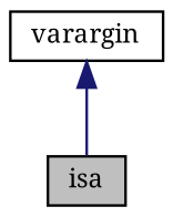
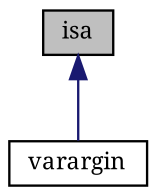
  digraph {
    rankdir=TB
    fontname="Noto Serif"
    node [color=black fontname="Noto Serif" fontsize=10 shape=record style=filled]
    n1 [fillcolor=grey75 fontcolor=black height=0.2 label=isa width=0.4]
    n2 [fillcolor=white height=0.2 label=varargin width=0.4]
-   n2 -> n1 [color=midnightblue dir=back fontname="Noto Serif" fontsize=10 labelfontname=Helvetica labelfontsize=10 style=solid]
+   n1 -> n2 [color=midnightblue dir=back fontname="Noto Serif" fontsize=10 labelfontname=Helvetica labelfontsize=10 style=solid]
  }
